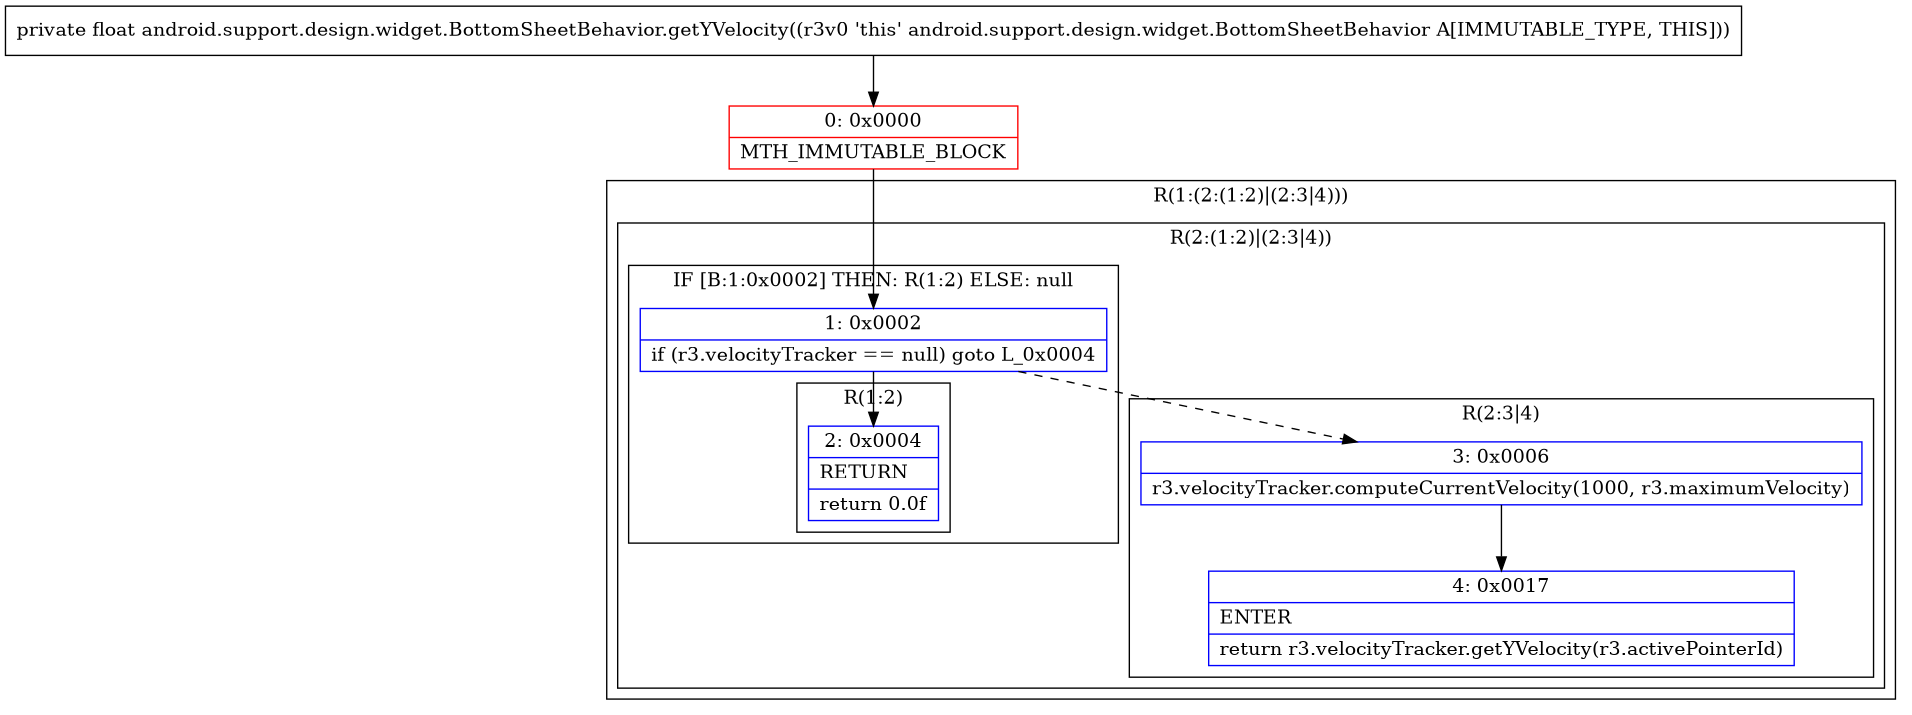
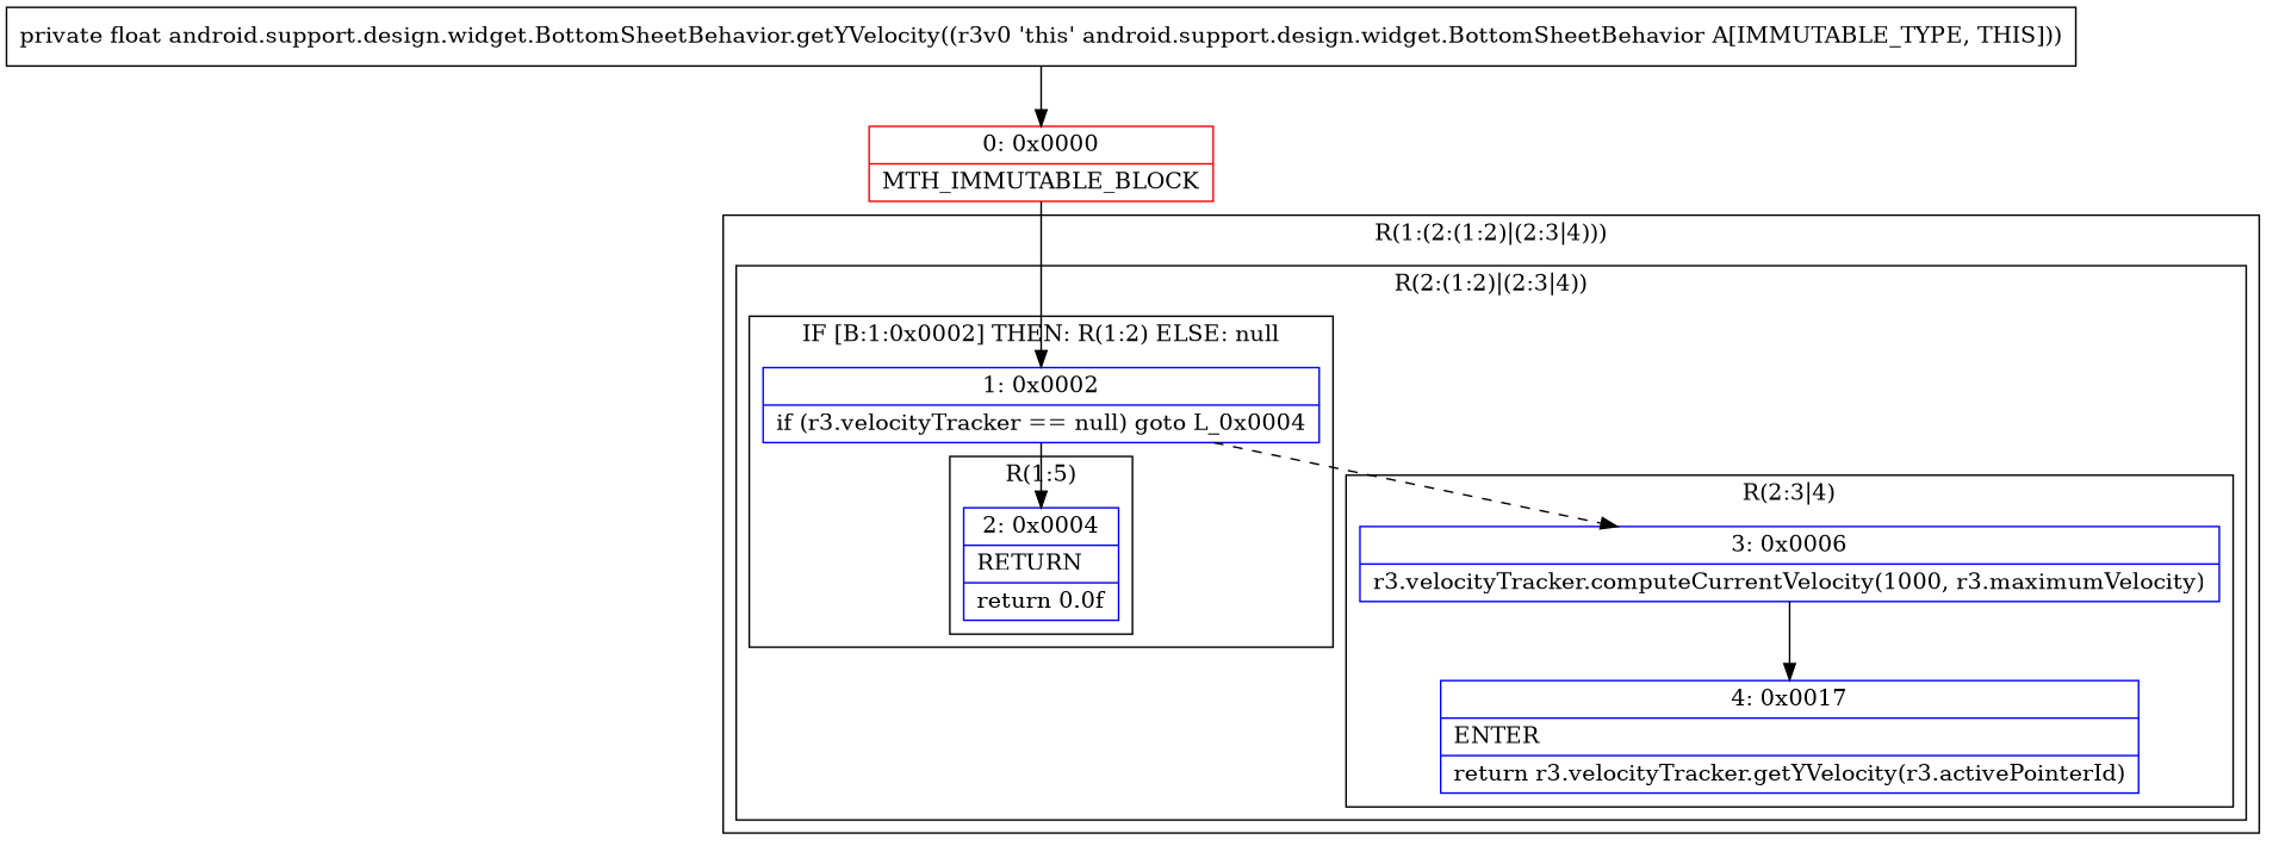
  digraph {
    node [color=blue shape=record]
    n1 [label="{2\:\ 0x0004|RETURN\l|return 0.0f\l}"]
    n2 [label="{1\:\ 0x0002|if (r3.velocityTracker == null) goto L_0x0004\l}"]
    n3 [label="{3\:\ 0x0006|r3.velocityTracker.computeCurrentVelocity(1000, r3.maximumVelocity)\l}"]
    n4 [label="{4\:\ 0x0017|ENTER\l|return r3.velocityTracker.getYVelocity(r3.activePointerId)\l}"]
    n5 [color=red label="{0\:\ 0x0000|MTH_IMMUTABLE_BLOCK\l}"]
    n6 [label="{private float android.support.design.widget.BottomSheetBehavior.getYVelocity((r3v0 'this' android.support.design.widget.BottomSheetBehavior A[IMMUTABLE_TYPE, THIS])) }" color=""]
    subgraph cluster_1 {
      label="R(1:(2:(1:2)|(2:3|4)))"
      subgraph cluster_2 {
        label="R(2:(1:2)|(2:3|4))"
        subgraph cluster_3 {
          label="IF [B:1:0x0002] THEN: R(1:2) ELSE: null"
          n2
          subgraph cluster_4 {
-           label="R(1:2)"
+           label="R(1:5)"
            n1
          }
        }
        subgraph cluster_5 {
          label="R(2:3|4)"
          n3
          n4
        }
      }
    }
    n2 -> n1
    n2 -> n3 [style=dashed]
    n3 -> n4
    n5 -> n2
    n6 -> n5
  }
